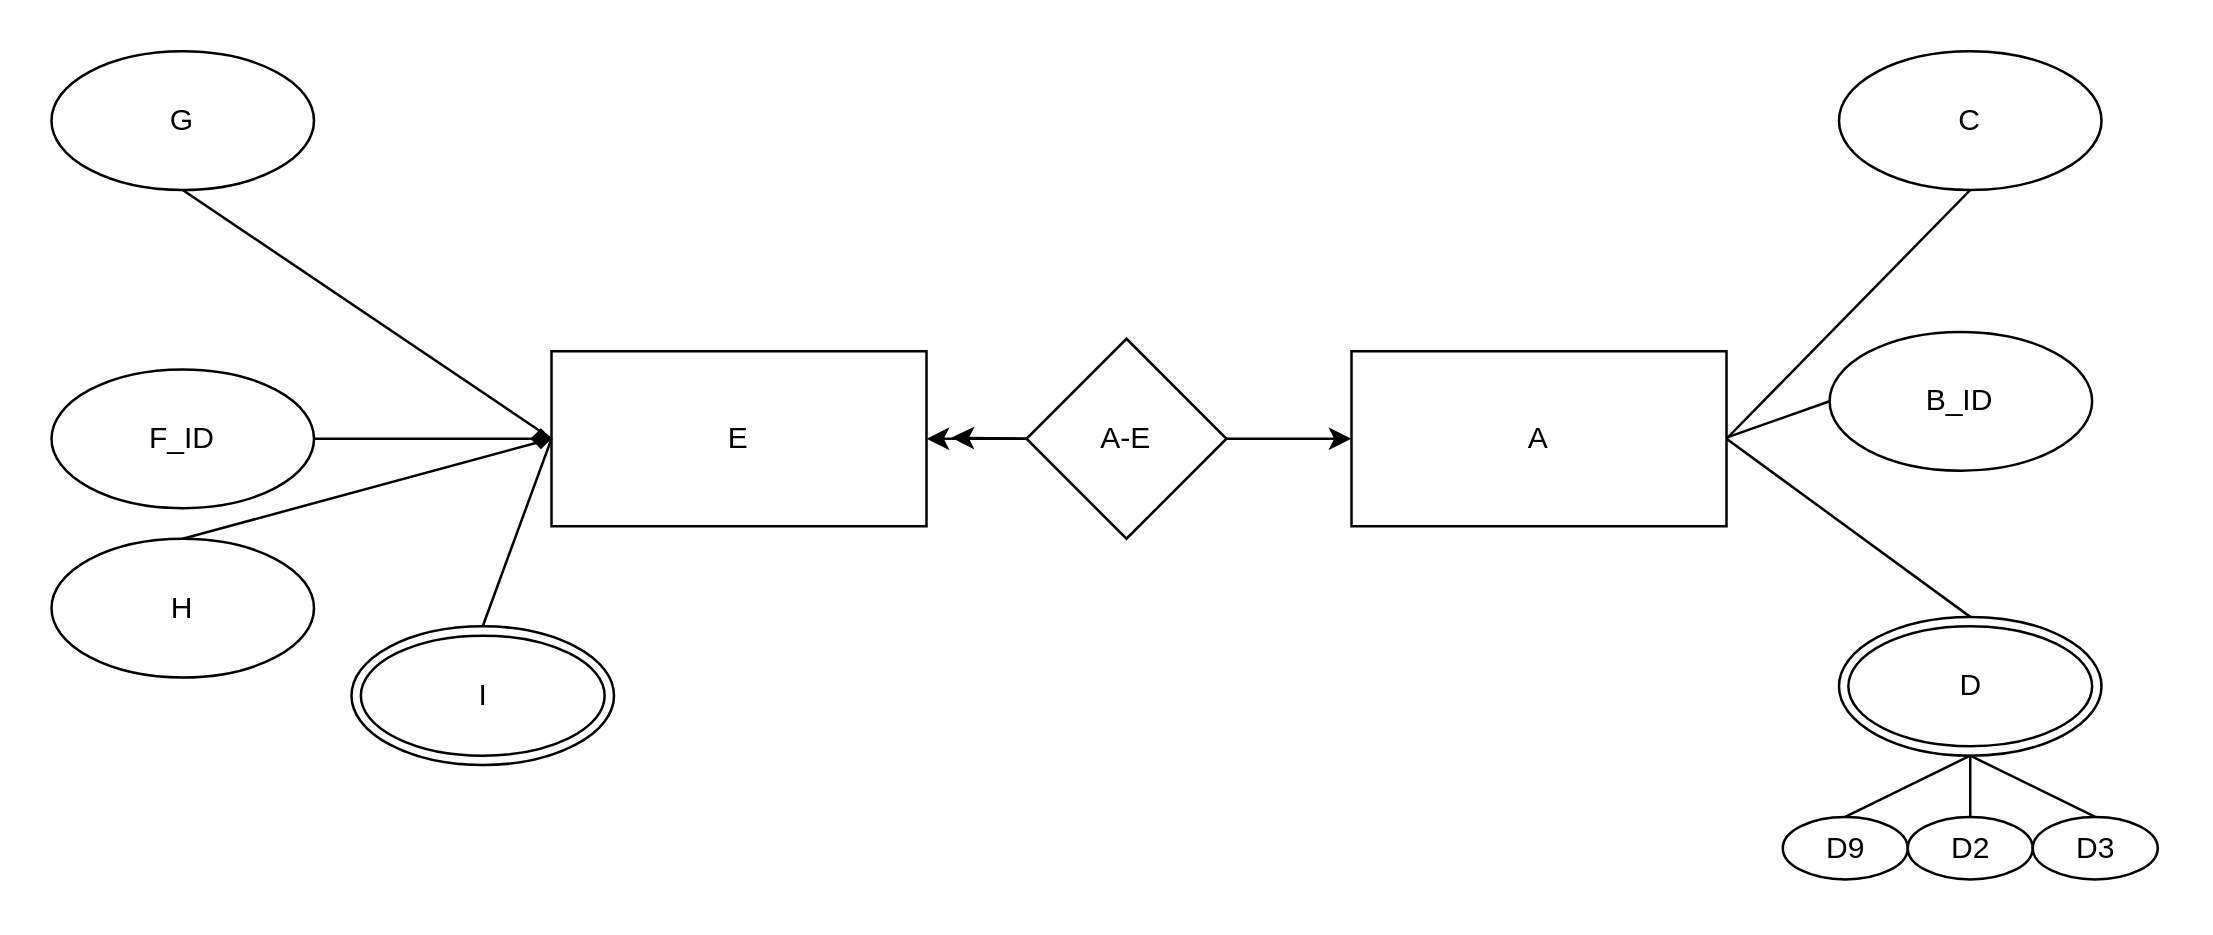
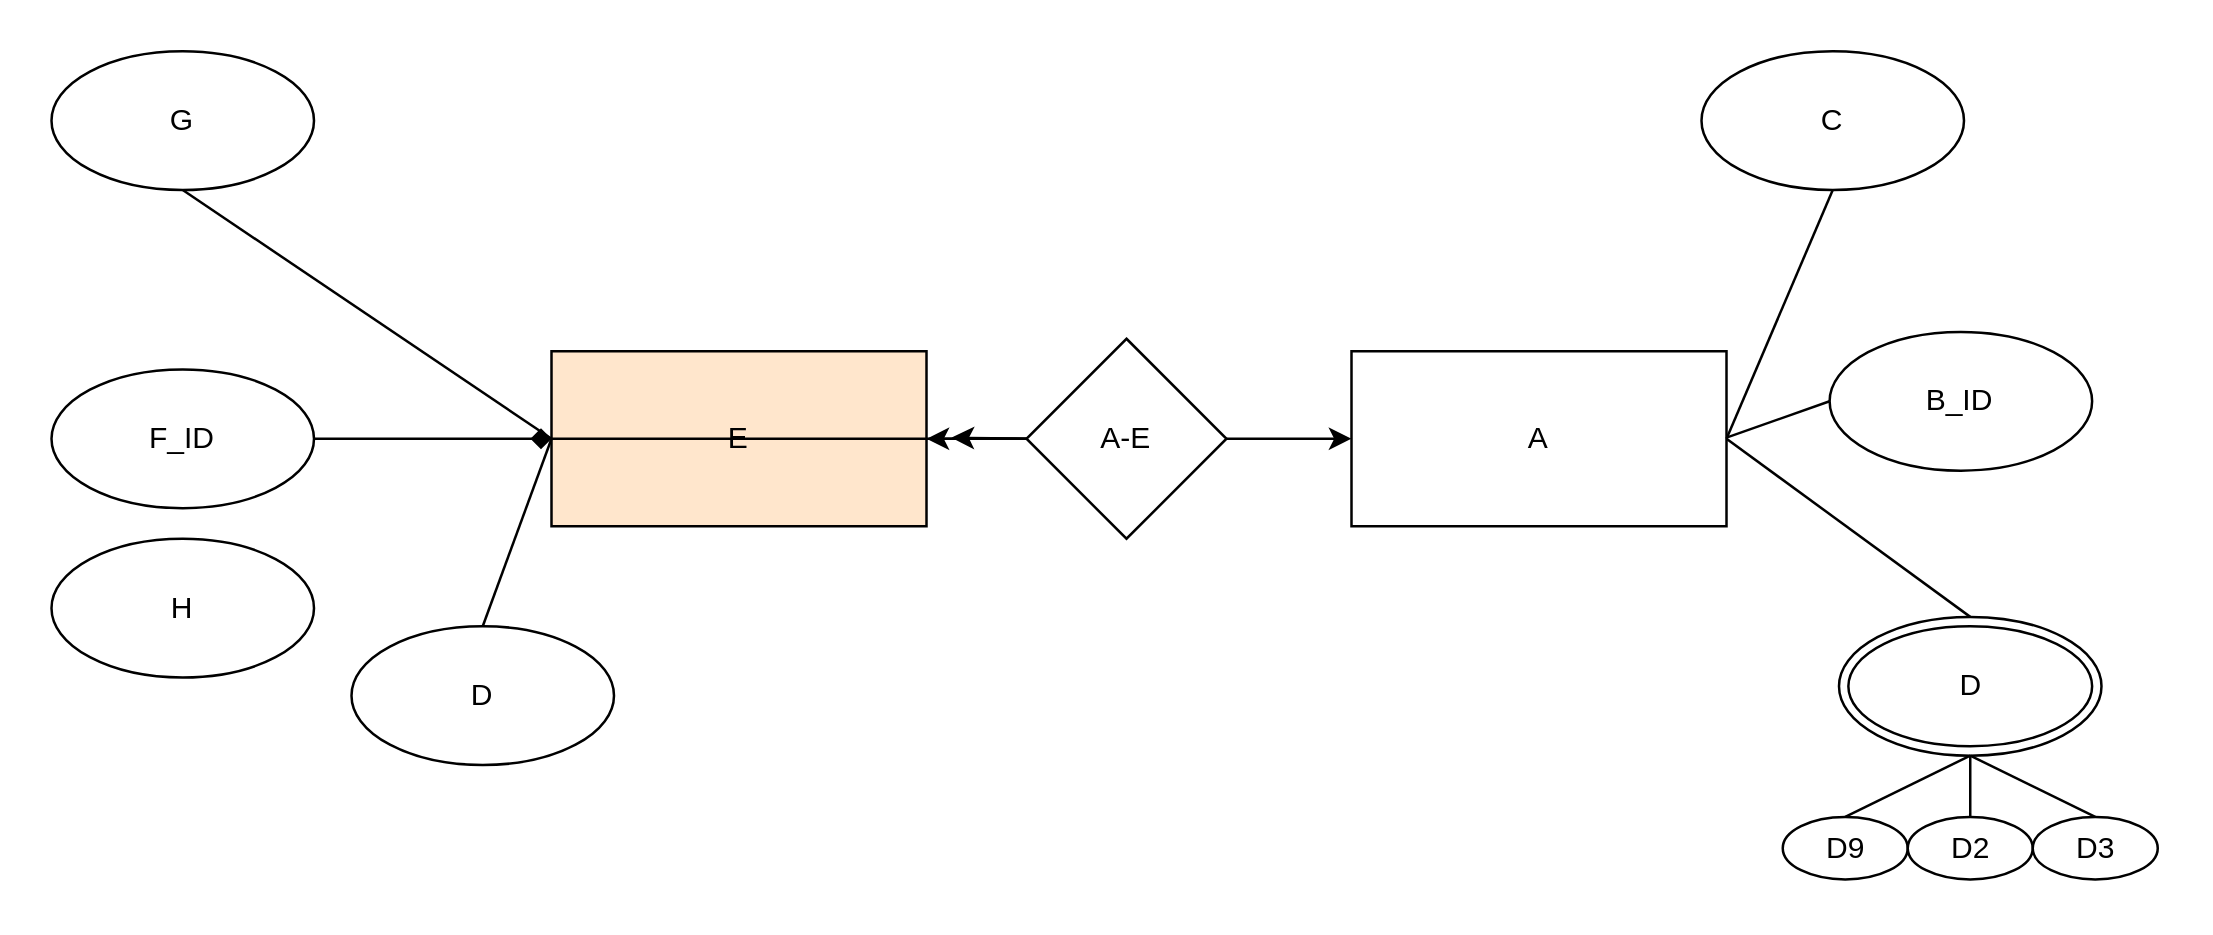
  <mxCell id="0" />
  <mxCell id="1" parent="0" />
  <mxCell id="2" value="A" style="rounded=0;whiteSpace=wrap;html=1;" vertex="1" parent="1"><mxGeometry x="540" y="140" width="150" height="70" as="geometry" /></mxCell>
  <mxCell id="3" value="D" style="ellipse;whiteSpace=wrap;html=1;" vertex="1" parent="1"><mxGeometry x="735" y="246.25" width="105" height="55.5" as="geometry" /></mxCell>
  <mxCell id="4" value="D9" style="ellipse;whiteSpace=wrap;html=1;" vertex="1" parent="1"><mxGeometry x="712.5" y="326.25" width="50" height="25" as="geometry" /></mxCell>
  <mxCell id="5" value="D2" style="ellipse;whiteSpace=wrap;html=1;" vertex="1" parent="1"><mxGeometry x="762.5" y="326.25" width="50" height="25" as="geometry" /></mxCell>
  <mxCell id="6" value="D3" style="ellipse;whiteSpace=wrap;html=1;" vertex="1" parent="1"><mxGeometry x="812.5" y="326.25" width="50" height="25" as="geometry" /></mxCell>
  <mxCell id="7" value="" style="endArrow=none;html=1;rounded=0;exitX=0.5;exitY=0;exitDx=0;exitDy=0;entryX=0.5;entryY=1;entryDx=0;entryDy=0;" edge="1" parent="1" source="4"><mxGeometry width="50" height="50" relative="1" as="geometry"><mxPoint x="735" y="326.25" as="sourcePoint" /><mxPoint x="787.5" y="301.75" as="targetPoint" /></mxGeometry></mxCell>
  <mxCell id="8" value="" style="endArrow=none;html=1;rounded=0;exitX=0.5;exitY=0;exitDx=0;exitDy=0;entryX=0.5;entryY=1;entryDx=0;entryDy=0;" edge="1" parent="1" source="5"><mxGeometry width="50" height="50" relative="1" as="geometry"><mxPoint x="747.5" y="336.25" as="sourcePoint" /><mxPoint x="787.5" y="301.75" as="targetPoint" /></mxGeometry></mxCell>
  <mxCell id="9" value="" style="endArrow=none;html=1;rounded=0;exitX=0.5;exitY=0;exitDx=0;exitDy=0;entryX=0.5;entryY=1;entryDx=0;entryDy=0;" edge="1" parent="1" source="6"><mxGeometry width="50" height="50" relative="1" as="geometry"><mxPoint x="797.5" y="336.25" as="sourcePoint" /><mxPoint x="787.5" y="301.75" as="targetPoint" /></mxGeometry></mxCell>
  <mxCell id="10" value="" style="endArrow=none;html=1;rounded=0;exitX=1;exitY=0.5;exitDx=0;exitDy=0;entryX=0.5;entryY=1;entryDx=0;entryDy=0;" edge="1" parent="1" source="2" target="12"><mxGeometry width="50" height="50" relative="1" as="geometry"><mxPoint x="650" y="210" as="sourcePoint" /><mxPoint x="886.25" y="108" as="targetPoint" /></mxGeometry></mxCell>
  <mxCell id="11" value="" style="endArrow=none;html=1;rounded=0;exitX=0.5;exitY=0;exitDx=0;exitDy=0;entryX=1;entryY=0.5;entryDx=0;entryDy=0;" edge="1" parent="1" source="3" target="2"><mxGeometry width="50" height="50" relative="1" as="geometry"><mxPoint x="835" y="185" as="sourcePoint" /><mxPoint x="890" y="118" as="targetPoint" /></mxGeometry></mxCell>
- <mxCell id="12" value="C" style="ellipse;whiteSpace=wrap;html=1;" vertex="1" parent="1"><mxGeometry x="735" y="20" width="105" height="55.5" as="geometry" /></mxCell>
- <mxCell id="13" value="E" style="rounded=0;whiteSpace=wrap;html=1;" vertex="1" parent="1"><mxGeometry x="220" y="140" width="150" height="70" as="geometry" /></mxCell>
+ <mxCell id="12" value="C" style="ellipse;whiteSpace=wrap;html=1;" vertex="1" parent="1"><mxGeometry x="680" y="20" width="105" height="55.5" as="geometry" /></mxCell>
+ <mxCell id="13" value="E" style="rounded=0;whiteSpace=wrap;html=1;fillColor=#ffe6cc;" vertex="1" parent="1"><mxGeometry x="220" y="140" width="150" height="70" as="geometry" /></mxCell>
  <mxCell id="14" value="D" style="ellipse;whiteSpace=wrap;html=1;" vertex="1" parent="1"><mxGeometry x="738.75" y="250" width="97.5" height="48" as="geometry" /></mxCell>
  <mxCell id="15" value="" style="endArrow=classic;startArrow=classic;html=1;rounded=0;fontFamily=Helvetica;fontSize=12;fontColor=default;entryX=0;entryY=0.5;entryDx=0;entryDy=0;exitX=1;exitY=0.5;exitDx=0;exitDy=0;" edge="1" parent="1" source="13" target="2"><mxGeometry width="50" height="50" relative="1" as="geometry"><mxPoint x="460" y="285" as="sourcePoint" /><mxPoint x="510" y="235" as="targetPoint" /></mxGeometry></mxCell>
  <mxCell id="16" value="A-E" style="rhombus;whiteSpace=wrap;html=1;strokeColor=default;align=center;verticalAlign=middle;fontFamily=Helvetica;fontSize=12;fontColor=default;fillColor=default;" vertex="1" parent="1"><mxGeometry x="410" y="135" width="80" height="80" as="geometry" /></mxCell>
  <mxCell id="17" value="G" style="ellipse;whiteSpace=wrap;html=1;" vertex="1" parent="1"><mxGeometry x="20" y="20" width="105" height="55.5" as="geometry" /></mxCell>
  <mxCell id="18" value="H" style="ellipse;whiteSpace=wrap;html=1;" vertex="1" parent="1"><mxGeometry x="20" y="215" width="105" height="55.5" as="geometry" /></mxCell>
  <mxCell id="19" value="" style="endArrow=classic;html=1;rounded=0;fontFamily=Helvetica;fontSize=12;fontColor=default;exitX=0;exitY=0.5;exitDx=0;exitDy=0;" edge="1" parent="1" source="16"><mxGeometry width="50" height="50" relative="1" as="geometry"><mxPoint x="480" y="174.8" as="sourcePoint" /><mxPoint x="380" y="174.55" as="targetPoint" /></mxGeometry></mxCell>
  <mxCell id="20" value="" style="endArrow=none;html=1;rounded=0;fontFamily=Helvetica;fontSize=12;fontColor=default;exitX=0;exitY=0.5;exitDx=0;exitDy=0;entryX=0.5;entryY=1;entryDx=0;entryDy=0;" edge="1" parent="1" source="13" target="17"><mxGeometry width="50" height="50" relative="1" as="geometry"><mxPoint x="350" y="210" as="sourcePoint" /><mxPoint x="400" y="160" as="targetPoint" /></mxGeometry></mxCell>
- <mxCell id="21" value="" style="endArrow=none;html=1;rounded=0;fontFamily=Helvetica;fontSize=12;fontColor=default;exitX=0;exitY=0.5;exitDx=0;exitDy=0;entryX=0.5;entryY=0;entryDx=0;entryDy=0;" edge="1" parent="1" source="13" target="18"><mxGeometry width="50" height="50" relative="1" as="geometry"><mxPoint x="230" y="185" as="sourcePoint" /><mxPoint x="138" y="85" as="targetPoint" /></mxGeometry></mxCell>
+ <mxCell id="21" value="" style="endArrow=none;html=1;rounded=0;fontFamily=Helvetica;fontSize=12;fontColor=default;exitX=0;exitY=0.5;exitDx=0;exitDy=0;" edge="1" parent="1" source="13" target="16"><mxGeometry width="50" height="50" relative="1" as="geometry"><mxPoint x="230" y="185" as="sourcePoint" /><mxPoint x="138" y="85" as="targetPoint" /></mxGeometry></mxCell>
  <mxCell id="22" value="D" style="ellipse;whiteSpace=wrap;html=1;" vertex="1" parent="1"><mxGeometry x="140" y="250" width="105" height="55.5" as="geometry" /></mxCell>
- <mxCell id="23" value="I" style="ellipse;whiteSpace=wrap;html=1;" vertex="1" parent="1"><mxGeometry x="143.75" y="253.75" width="97.5" height="48" as="geometry" /></mxCell>
  <mxCell id="24" value="" style="endArrow=none;html=1;rounded=0;fontFamily=Helvetica;fontSize=12;fontColor=default;entryX=0;entryY=0.5;entryDx=0;entryDy=0;exitX=0.5;exitY=0;exitDx=0;exitDy=0;" edge="1" parent="1" source="22" target="13"><mxGeometry width="50" height="50" relative="1" as="geometry"><mxPoint x="350" y="210" as="sourcePoint" /><mxPoint x="400" y="160" as="targetPoint" /></mxGeometry></mxCell>
  <mxCell id="25" value="F_ID" style="ellipse;whiteSpace=wrap;html=1;" vertex="1" parent="1"><mxGeometry x="20" y="147.25" width="105" height="55.5" as="geometry" /></mxCell>
  <mxCell id="26" value="B_ID" style="ellipse;whiteSpace=wrap;html=1;" vertex="1" parent="1"><mxGeometry x="731.25" y="132.25" width="105" height="55.5" as="geometry" /></mxCell>
  <mxCell id="27" value="" style="endArrow=diamond;html=1;rounded=0;fontFamily=Helvetica;fontSize=12;fontColor=default;exitX=1;exitY=0.5;exitDx=0;exitDy=0;entryX=0;entryY=0.5;entryDx=0;entryDy=0;" edge="1" parent="1" source="25" target="13"><mxGeometry width="50" height="50" relative="1" as="geometry"><mxPoint x="390" y="220" as="sourcePoint" /><mxPoint x="220" y="175" as="targetPoint" /></mxGeometry></mxCell>
  <mxCell id="28" value="" style="endArrow=none;html=1;rounded=0;fontFamily=Helvetica;fontSize=12;fontColor=default;exitX=1;exitY=0.5;exitDx=0;exitDy=0;entryX=0;entryY=0.5;entryDx=0;entryDy=0;" edge="1" parent="1" target="26"><mxGeometry width="50" height="50" relative="1" as="geometry"><mxPoint x="690" y="174.55" as="sourcePoint" /><mxPoint x="785" y="174.55" as="targetPoint" /></mxGeometry></mxCell>
